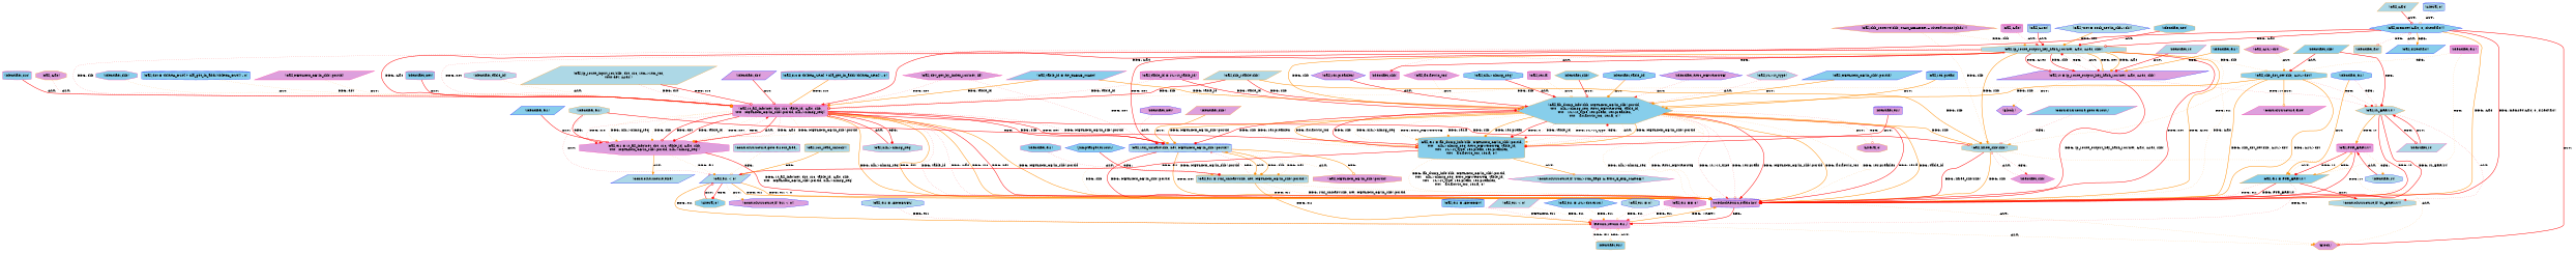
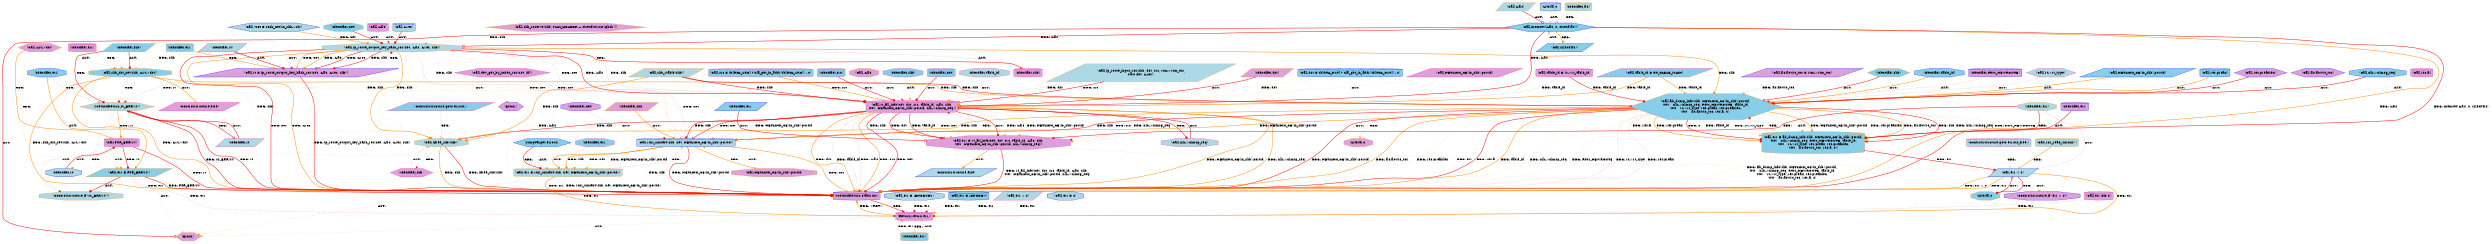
  digraph {
    node [color=blue fillcolor=plum shape=cylinder style=filled]
    edge [arrowhead=odot color=red style=bold]
    n1 [fillcolor=skyblue label="(Call,memset(&fl4, 0, sizeof(fl4)))" shape=hexagon]
    n2 [color=darkorange fillcolor=lightblue label="(Call,ip_route_output_key_hash_rcu(net, &fl4, &res, skb))" shape=octagon]
    n3 [color=deeppink label="(Call,rt_fill_info(net, dst, src, table_id, &fl4, skb,\n \t\t\t\t   NETLINK_CB(in_skb).portid, nlh->nlmsg_seq))"]
    n4 [color=darkorange label="(Block,)" shape=hexagon]
    n5 [label="(MethodReturn,static int)"]
    n6 [fillcolor=skyblue label="(Call,sizeof(fl4))" shape=parallelogram]
    n7 [label="(Call,rt = ip_route_output_key_hash_rcu(net, &fl4, &res, skb))" shape=parallelogram]
    n8 [color=darkorange fillcolor=skyblue label="(Call,skb_dst_set(skb, &rt->dst))" shape=octagon]
    n9 [color=darkorange fillcolor=skyblue label="(Call,fib_dump_info(skb, NETLINK_CB(in_skb).portid,\n \t\t\t\t    nlh->nlmsg_seq, RTM_NEWROUTE, table_id,\n \t\t\t\t    rt->rt_type, res.prefix, res.prefixlen,\n \t\t\t\t    fl4.flowi4_tos, res.fi, 0))" shape=hexagon]
    n10 [fillcolor=lightblue label="(Call,rtnl_unicast(skb, net, NETLINK_CB(in_skb).portid))"]
    n11 [color=darkorange fillcolor=lightblue label="(Call,kfree_skb(skb))" shape=octagon]
    n12 [color=deeppink label="(Identifier,skb)"]
    n13 [color=deeppink label="(Call,err = rt_fill_info(net, dst, src, table_id, &fl4, skb,\n \t\t\t\t   NETLINK_CB(in_skb).portid, nlh->nlmsg_seq))" shape=octagon]
    n14 [color=deeppink fillcolor=lightblue label="(Call,nlh->nlmsg_seq)" shape=octagon]
    n15 [color=deeppink label="(Return,return err;)"]
-   n16 [color=darkorange fillcolor=lightblue label="(Call,IS_ERR(rt))" shape=hexagon]
+   n16 [color=darkorange fillcolor=lightblue label="(MethodReturn,IS_ERR(rt))" shape=hexagon]
    n17 [label="(Block,)" shape=hexagon]
    n18 [color=deeppink label="(ControlStructure,else)" shape=parallelogram]
    n19 [color=darkorange fillcolor=skyblue label="(Call,err = fib_dump_info(skb, NETLINK_CB(in_skb).portid,\n \t\t\t\t    nlh->nlmsg_seq, RTM_NEWROUTE, table_id,\n \t\t\t\t    rt->rt_type, res.prefix, res.prefixlen,\n \t\t\t\t    fl4.flowi4_tos, res.fi, 0))"]
    n20 [color=darkorange label="(Literal,0)" shape=octagon]
    n21 [color=darkorange fillcolor=lightblue label="(Call,err = rtnl_unicast(skb, net, NETLINK_CB(in_skb).portid))"]
    n22 [color=darkorange label="(Call,NETLINK_CB(in_skb).portid)" shape=octagon]
    n23 [color=deeppink label="(Identifier,skb)" shape=hexagon]
    n24 [color=deeppink label="(Call,PTR_ERR(rt))"]
    n25 [color=deeppink fillcolor=lightblue label="(Identifier,rt)" shape=parallelogram]
    n26 [color=darkorange fillcolor=lightblue label="(ControlStructure,if (IS_ERR(rt)))" shape=octagon]
    n27 [color=darkorange fillcolor=skyblue label="(Call,err = PTR_ERR(rt))" shape=parallelogram]
    n28 [fillcolor=lightblue label="(Identifier,rt)" shape=octagon]
    n29 [color=darkorange fillcolor=skyblue label="(Identifier,err)"]
    n30 [color=darkorange label="(Call,&rt->dst)" shape=hexagon]
    n31 [fillcolor=lightblue label="(Call,err < 0)" shape=parallelogram]
-   n32 [color=deeppink fillcolor=lightblue label="(ControlStructure,if (rtm->rtm_flags & RTM_F_FIB_MATCH))" shape=hexagon]
    n33 [color=darkorange fillcolor=skyblue label="(Literal,0)" shape=octagon]
    n34 [label="(ControlStructure,if (err < 0))" shape=octagon]
    n35 [fillcolor=lightblue label="(ControlStructure,else)" shape=parallelogram]
    n36 [color=deeppink label="(Identifier,err)"]
    n37 [color=deeppink fillcolor=skyblue label="(Call,src = tb[RTA_SRC] ? nla_get_in_addr(tb[RTA_SRC]) : 0)"]
    n38 [fillcolor=skyblue label="(Identifier,table_id)" shape=octagon]
    n39 [fillcolor=skyblue label="(Identifier,err)" shape=parallelogram]
    n40 [color=darkorange fillcolor=skyblue label="(Identifier,skb)" shape=parallelogram]
    n41 [color=deeppink fillcolor=skyblue label="(ControlStructure,goto errout;)" shape=parallelogram]
-   n42 [label="(Identifier,RTM_NEWROUTE)" shape=hexagon]
+   n42 [label="(Identifier,RTM_NEWROUTE)"]
    n43 [color=darkorange fillcolor=lightblue label="(Call,&fl4)" shape=parallelogram]
    n44 [label="(Identifier,err)"]
    n45 [fillcolor=lightblue label="(Call,err = -ENOBUFS)" shape=octagon]
    n46 [fillcolor=lightblue label="(Call,*net = sock_net(in_skb->sk))" shape=hexagon]
    n47 [color=deeppink fillcolor=lightblue label="(Call,rt->rt_type)" shape=hexagon]
    n48 [color=deeppink fillcolor=skyblue label="(Identifier,src)"]
    n49 [fillcolor=skyblue label="(Call,err = -ENODEV)"]
    n50 [color=darkorange label="(Call,&fl4)" shape=octagon]
    n51 [fillcolor=skyblue label="(Call,NETLINK_CB(in_skb).portid)" shape=parallelogram]
    n52 [color=darkorange fillcolor=skyblue label="(Identifier,net)" shape=octagon]
    n53 [color=deeppink label="(Call,&fl4)"]
    n54 [color=deeppink fillcolor=skyblue label="(Identifier,skb)" shape=octagon]
    n55 [color=darkorange label="(Identifier,skb)" shape=parallelogram]
    n56 [fillcolor=lightblue label="(Call,&res)"]
    n57 [color=deeppink fillcolor=skyblue label="(Identifier,err)" shape=octagon]
    n58 [color=deeppink fillcolor=lightblue label="(ControlStructure,goto errout_free;)"]
    n59 [color=darkorange fillcolor=lightblue label="(Call,rcu_read_unlock())"]
    n60 [color=darkorange fillcolor=lightblue label="(Identifier,err)" shape=octagon]
    n61 [color=deeppink fillcolor=skyblue label="(Identifier,net)"]
    n62 [color=deeppink fillcolor=lightblue label="(Identifier,rt)" shape=parallelogram]
    n63 [color=deeppink label="(Call,table_id = rt->rt_table_id)"]
    n64 [color=darkorange label="(Call,skb_reserve(skb, MAX_HEADER + sizeof(struct iphdr)))" shape=hexagon]
    n65 [color=deeppink fillcolor=lightblue label="(Call,err < 0)" shape=parallelogram]
    n66 [fillcolor=skyblue label="(Call,res.prefix)"]
    n67 [label="(Call,res.prefixlen)" shape=hexagon]
-   n68 [color=deeppink label="(Call,fl4.flowi4_tos)" shape=hexagon]
+   n68 [label="(Call,fl4.flowi4_tos)" shape=hexagon]
    n69 [color=deeppink fillcolor=lightblue label="(Identifier,table_id)" shape=octagon]
    n70 [fillcolor=lightblue label="(Literal,0)"]
    n71 [color=darkorange fillcolor=lightblue label="(Call,ip_route_input_rcu(skb, dst, src, rtm->rtm_tos,\n\t\t\t\t\t dev, &res))" shape=parallelogram]
-   n72 [label="(Identifier,dst)" shape=parallelogram]
+   n72 [color=darkorange label="(Identifier,dst)" shape=parallelogram]
    n73 [fillcolor=skyblue label="(Call,nlh->nlmsg_seq)" shape=octagon]
-   n74 [fillcolor=skyblue label="(Call,err = -rt->dst.error)" shape=hexagon]
    n75 [color=deeppink label="(Call,dev_get_by_index_rcu(net, iif))" shape=hexagon]
    n76 [color=darkorange fillcolor=lightblue label="(Call,skb_rtable(skb))" shape=parallelogram]
    n77 [color=deeppink fillcolor=skyblue label="(Call,table_id = RT_TABLE_MAIN)" shape=parallelogram]
    n78 [color=deeppink label="(Call,res.fi)"]
+   n79 [label="(Call,fl4.flowi4_tos = rtm->rtm_tos)" shape=parallelogram]
    n80 [fillcolor=skyblue label="(JumpTarget,errout:)" shape=hexagon]
    n81 [color=darkorange fillcolor=skyblue label="(Identifier,skb)" shape=hexagon]
    n82 [label="(Identifier,net)" shape=octagon]
    n83 [color=darkorange fillcolor=lightblue label="(Identifier,fl4)"]
    n84 [color=darkorange fillcolor=skyblue label="(Identifier,err)"]
    n85 [fillcolor=skyblue label="(Call,dst = tb[RTA_DST] ? nla_get_in_addr(tb[RTA_DST]) : 0)"]
    n86 [color=deeppink label="(Call,NETLINK_CB(in_skb).portid)" shape=parallelogram]
    n87 [fillcolor=lightblue label="(Call,err = 0)" shape=octagon]
-   n88 [color=deeppink label="(Call,err == 0)" shape=octagon]
+   n88 [color=deeppink label="(Call,err == 0)"]
    n89 [fillcolor=skyblue label="(Identifier,err)" shape=octagon]
    n1 -> n2 [label="DDG: &fl4"]
    n1 -> n3 [arrowhead=normal label="DDG: &fl4"]
    n1 -> n4 [label="AST: "]
    n1 -> n5 [arrowhead=normal color=darkorange label="DDG: &fl4"]
    n1 -> n5 [label="DDG: memset(&fl4, 0, sizeof(fl4))"]
    n1 -> n6 [arrowhead=normal color=darkorange label="CFG: "]
    n2 -> n3 [arrowhead=dot label="DDG: net" style=dotted]
    n2 -> n3 [arrowhead=normal label="DDG: &fl4"]
    n2 -> n3 [arrowhead=normal label="DDG: skb" style=dotted]
    n2 -> n5 [label="DDG: net"]
    n2 -> n5 [color=darkorange label="DDG: &res"]
    n2 -> n5 [arrowhead=normal color=darkorange label="DDG: &fl4" style=dotted]
    n2 -> n7 [arrowhead=dot label="AST: " style=dotted]
    n2 -> n7 [color=darkorange label="DDG: net"]
    n2 -> n7 [arrowhead=dot color=darkorange label="DDG: &fl4"]
    n2 -> n7 [label="DDG: &res"]
    n2 -> n7 [arrowhead=normal label="DDG: skb"]
    n2 -> n8 [color=darkorange label="DDG: skb" style=dotted]
    n2 -> n9 [arrowhead=dot color=darkorange label="DDG: skb"]
-   n2 -> n10 [label="DDG: net"]
+   n2 -> n10 [label="DDG: net" style=dotted]
    n2 -> n11 [color=darkorange label="DDG: skb"]
    n2 -> n12 [label="CFG: "]
    n3 -> n5 [arrowhead=dot color=darkorange label="DDG: dst"]
    n3 -> n5 [label="DDG: table_id" style=dotted]
    n3 -> n5 [arrowhead=dot label="DDG: &fl4" style=dotted]
    n3 -> n5 [arrowhead=dot color=darkorange label="DDG: src"]
    n3 -> n5 [arrowhead=dot label="DDG: net"]
    n3 -> n5 [arrowhead=dot color=darkorange label="DDG: NETLINK_CB(in_skb).portid"]
    n3 -> n5 [arrowhead=normal color=darkorange label="DDG: nlh->nlmsg_seq"]
    n3 -> n10 [label="DDG: skb"]
    n3 -> n10 [label="DDG: net"]
    n3 -> n10 [label="DDG: NETLINK_CB(in_skb).portid" style=dotted]
    n3 -> n11 [label="DDG: skb"]
    n3 -> n13 [arrowhead=dot label="AST: "]
    n3 -> n13 [label="DDG: &fl4" style=dotted]
    n3 -> n13 [arrowhead=dot color=darkorange label="DDG: NETLINK_CB(in_skb).portid" style=dotted]
    n3 -> n13 [arrowhead=dot label="DDG: src" style=dotted]
    n3 -> n13 [arrowhead=normal color=darkorange label="DDG: nlh->nlmsg_seq" style=dotted]
    n3 -> n13 [arrowhead=dot color=darkorange label="DDG: skb" style=dotted]
    n3 -> n13 [label="DDG: dst"]
    n3 -> n13 [arrowhead=dot label="DDG: table_id"]
    n3 -> n13 [color=darkorange label="DDG: net" style=dotted]
    n3 -> n14 [arrowhead=dot label="CFG: "]
    n5 -> n15 [arrowhead=normal label="CFG: "]
    n6 -> n1 [label="AST: " style=dotted]
    n7 -> n2 [arrowhead=dot label="CFG: " style=dotted]
    n7 -> n5 [arrowhead=dot label="DDG: ip_route_output_key_hash_rcu(net, &fl4, &res, skb)"]
    n7 -> n16 [arrowhead=normal label="DDG: rt" style=dotted]
    n7 -> n17 [arrowhead=dot color=darkorange label="AST: " style=dotted]
    n8 -> n3 [color=darkorange label="DDG: skb" style=dotted]
    n8 -> n5 [arrowhead=normal color=darkorange label="DDG: skb_dst_set(skb, &rt->dst)"]
    n8 -> n5 [arrowhead=dot color=darkorange label="DDG: &rt->dst"]
    n8 -> n9 [color=darkorange label="DDG: skb"]
-   n8 -> n11 [arrowhead=normal color=darkorange label="DDG: err" style=dotted]
+   n8 -> n11 [arrowhead=normal color=darkorange label="DDG: skb" style=dotted]
    n8 -> n16 [arrowhead=dot label="CFG: " style=dotted]
    n8 -> n18 [color=darkorange label="AST: "]
    n9 -> n5 [arrowhead=normal label="DDG: NETLINK_CB(in_skb).portid"]
    n9 -> n5 [color=darkorange label="DDG: fl4.flowi4_tos"]
    n9 -> n5 [arrowhead=dot color=darkorange label="DDG: res.prefixlen" style=dotted]
    n9 -> n5 [arrowhead=dot label="DDG: res.fi"]
    n9 -> n5 [color=darkorange label="DDG: table_id"]
    n9 -> n5 [color=darkorange label="DDG: nlh->nlmsg_seq" style=dotted]
    n9 -> n5 [arrowhead=dot color=darkorange label="DDG: RTM_NEWROUTE" style=dotted]
    n9 -> n5 [arrowhead=normal label="DDG: rt->rt_type" style=dotted]
    n9 -> n5 [label="DDG: res.prefix" style=dotted]
    n9 -> n10 [arrowhead=dot label="DDG: skb"]
    n9 -> n10 [arrowhead=dot color=darkorange label="DDG: NETLINK_CB(in_skb).portid"]
    n9 -> n11 [color=darkorange label="DDG: skb"]
    n9 -> n19 [arrowhead=dot color=darkorange label="AST: " style=dotted]
    n9 -> n19 [arrowhead=dot color=darkorange label="DDG: NETLINK_CB(in_skb).portid"]
    n9 -> n19 [color=darkorange label="DDG: res.prefixlen" style=dotted]
    n9 -> n19 [color=darkorange label="DDG: fl4.flowi4_tos"]
    n9 -> n19 [arrowhead=normal label="DDG: skb"]
    n9 -> n19 [arrowhead=normal color=darkorange label="DDG: nlh->nlmsg_seq" style=dotted]
    n9 -> n19 [arrowhead=normal color=darkorange label="DDG: RTM_NEWROUTE" style=dotted]
    n9 -> n19 [arrowhead=dot color=darkorange label="DDG: res.fi" style=dotted]
    n9 -> n19 [arrowhead=dot color=darkorange label="DDG: res.prefix"]
    n9 -> n19 [arrowhead=dot label="DDG: 0"]
    n9 -> n19 [arrowhead=dot label="DDG: table_id" style=dotted]
    n9 -> n19 [arrowhead=normal color=darkorange label="DDG: rt->rt_type" style=dotted]
    n9 -> n20 [label="CFG: " style=dotted]
    n10 -> n5 [color=darkorange label="DDG: skb" style=dotted]
    n10 -> n5 [label="DDG: NETLINK_CB(in_skb).portid"]
    n10 -> n5 [color=darkorange label="DDG: net"]
    n10 -> n21 [arrowhead=dot color=darkorange label="AST: "]
    n10 -> n21 [arrowhead=dot color=darkorange label="DDG: skb"]
    n10 -> n21 [arrowhead=dot color=darkorange label="DDG: net" style=dotted]
    n10 -> n21 [arrowhead=normal color=darkorange label="DDG: NETLINK_CB(in_skb).portid" style=dotted]
    n10 -> n22 [color=darkorange label="CFG: "]
    n11 -> n4 [color=darkorange label="AST: " style=dotted]
    n11 -> n5 [arrowhead=normal color=darkorange label="DDG: skb"]
    n11 -> n5 [arrowhead=normal label="DDG: kfree_skb(skb)"]
    n11 -> n23 [arrowhead=normal label="CFG: " style=dotted]
    n12 -> n2 [label="AST: " style=dotted]
    n13 -> n3 [arrowhead=normal label="CFG: " style=dotted]
    n13 -> n5 [label="DDG: rt_fill_info(net, dst, src, table_id, &fl4, skb,\n \t\t\t\t   NETLINK_CB(in_skb).portid, nlh->nlmsg_seq)"]
    n13 -> n31 [arrowhead=dot color=darkorange label="DDG: err" style=dotted]
    n13 -> n35 [arrowhead=normal color=darkorange label="AST: "]
    n14 -> n3 [label="AST: "]
    n15 -> n4 [arrowhead=normal color=darkorange label="AST: " style=dotted]
    n15 -> n5 [arrowhead=normal color=darkorange label="DDG: <RET>"]
    n15 -> n29 [color=darkorange label="CFG: " style=dotted]
    n16 -> n5 [label="DDG: IS_ERR(rt)"]
    n16 -> n5 [label="DDG: rt"]
    n16 -> n24 [arrowhead=normal color=darkorange label="DDG: rt"]
    n16 -> n25 [label="CFG: "]
    n16 -> n26 [arrowhead=normal label="AST: " style=dotted]
    n19 -> n5 [arrowhead=normal color=darkorange label="DDG: fib_dump_info(skb, NETLINK_CB(in_skb).portid,\n \t\t\t\t    nlh->nlmsg_seq, RTM_NEWROUTE, table_id,\n \t\t\t\t    rt->rt_type, res.prefix, res.prefixlen,\n \t\t\t\t    fl4.flowi4_tos, res.fi, 0)" style=dotted]
    n19 -> n9 [arrowhead=dot label="CFG: " style=dotted]
    n19 -> n31 [arrowhead=normal label="DDG: err"]
-   n19 -> n32 [color=darkorange label="AST: "]
    n20 -> n9 [color=darkorange label="AST: " style=dotted]
    n21 -> n4 [arrowhead=dot color=darkorange label="AST: " style=dotted]
    n21 -> n5 [arrowhead=dot color=darkorange label="DDG: rtnl_unicast(skb, net, NETLINK_CB(in_skb).portid)" style=dotted]
    n21 -> n5 [arrowhead=normal color=darkorange label="DDG: err" style=dotted]
    n21 -> n10 [label="CFG: " style=dotted]
    n21 -> n15 [color=darkorange label="DDG: err"]
    n22 -> n10 [arrowhead=normal color=darkorange label="AST: " style=dotted]
    n23 -> n11 [label="AST: " style=dotted]
    n24 -> n5 [label="DDG: rt"]
    n24 -> n27 [arrowhead=dot color=darkorange label="AST: " style=dotted]
    n24 -> n27 [arrowhead=dot label="DDG: rt"]
    n24 -> n28 [arrowhead=dot color=darkorange label="CFG: " style=dotted]
    n25 -> n16 [arrowhead=normal label="AST: "]
    n27 -> n5 [arrowhead=normal label="DDG: err" style=dotted]
    n27 -> n5 [arrowhead=normal label="DDG: PTR_ERR(rt)"]
    n27 -> n15 [arrowhead=normal label="DDG: err" style=dotted]
-   n27 -> n24 [color=darkorange label="CFG: "]
-   n27 -> n26 [arrowhead=normal label="AST: "]
+   n30 -> n24 [color=darkorange label="CFG: "]
+   n27 -> n26 [arrowhead=dot label="AST: "]
    n28 -> n24 [arrowhead=normal label="AST: "]
    n29 -> n15 [color=darkorange label="AST: " style=dotted]
    n29 -> n15 [label="DDG: err" style=dotted]
    n30 -> n8 [arrowhead=dot color=darkorange label="AST: " style=dotted]
    n31 -> n5 [arrowhead=dot color=darkorange label="DDG: err < 0"]
    n31 -> n5 [color=darkorange label="DDG: err"]
    n31 -> n15 [arrowhead=dot color=darkorange label="DDG: err"]
    n31 -> n33 [arrowhead=dot label="CFG: "]
    n31 -> n34 [arrowhead=dot color=darkorange label="AST: " style=dotted]
    n33 -> n31 [label="AST: "]
    n36 -> n8 [arrowhead=normal color=darkorange label="CFG: " style=dotted]
    n36 -> n27 [arrowhead=normal color=darkorange label="CFG: " style=dotted]
    n37 -> n3 [color=darkorange label="DDG: src"]
    n38 -> n9 [arrowhead=dot color=darkorange label="AST: "]
    n39 -> n13 [label="AST: "]
    n40 -> n8 [arrowhead=dot label="AST: "]
    n40 -> n16 [arrowhead=dot label="CFG: "]
    n41 -> n11 [label="CFG: " style=dotted]
    n42 -> n9 [arrowhead=normal label="AST: " style=dotted]
    n43 -> n1 [label="AST: "]
    n44 -> n19 [arrowhead=dot label="AST: "]
    n45 -> n15 [arrowhead=dot label="DDG: err" style=dotted]
    n46 -> n2 [arrowhead=dot color=darkorange label="DDG: net"]
    n47 -> n9 [label="AST: " style=dotted]
    n48 -> n3 [arrowhead=dot label="AST: "]
-   n49 -> n15 [arrowhead=normal label="NETLINK: err" style=dotted]
+   n49 -> n15 [arrowhead=normal label="DDG: err" style=dotted]
    n50 -> n3 [arrowhead=normal label="AST: " style=dotted]
    n51 -> n9 [arrowhead=dot color=darkorange label="AST: "]
    n52 -> n2 [arrowhead=dot label="AST: "]
    n53 -> n2 [arrowhead=normal label="AST: " style=dotted]
    n54 -> n3 [arrowhead=normal color=darkorange label="AST: " style=dotted]
    n55 -> n10 [arrowhead=dot color=darkorange label="AST: "]
    n56 -> n2 [arrowhead=dot label="AST: "]
    n57 -> n21 [label="AST: " style=dotted]
    n58 -> n31 [color=darkorange label="CFG: " style=dotted]
    n59 -> n31 [color=darkorange label="CFG: "]
    n60 -> n13 [arrowhead=normal label="CFG: "]
    n60 -> n19 [label="CFG: "]
    n60 -> n31 [label="AST: " style=dotted]
    n61 -> n3 [arrowhead=dot label="AST: "]
    n62 -> n7 [arrowhead=dot label="AST: "]
    n63 -> n3 [label="DDG: table_id" style=dotted]
    n63 -> n9 [arrowhead=dot label="DDG: table_id"]
    n64 -> n2 [arrowhead=dot color=darkorange label="DDG: skb" style=dotted]
    n64 -> n11 [arrowhead=normal color=darkorange label="DDG: skb" style=dotted]
    n65 -> n15 [arrowhead=normal color=darkorange label="DDG: err" style=dotted]
    n66 -> n9 [arrowhead=dot color=darkorange label="AST: "]
    n67 -> n9 [arrowhead=normal label="AST: "]
    n68 -> n9 [arrowhead=normal color=darkorange label="AST: " style=dotted]
    n69 -> n3 [arrowhead=normal color=darkorange label="AST: " style=dotted]
    n70 -> n1 [color=darkorange label="AST: " style=dotted]
    n71 -> n3 [label="DDG: dst" style=dotted]
    n71 -> n3 [label="DDG: src"]
    n72 -> n3 [label="AST: "]
    n73 -> n9 [arrowhead=normal label="AST: "]
-   n74 -> n15 [arrowhead=dot color=darkorange label="DDG: err" style=dotted]
    n75 -> n3 [arrowhead=dot label="DDG: net" style=dotted]
    n75 -> n10 [arrowhead=dot label="DDG: net" style=dotted]
    n76 -> n3 [label="DDG: skb"]
    n76 -> n9 [label="DDG: skb"]
    n76 -> n11 [arrowhead=dot color=darkorange label="DDG: skb"]
    n77 -> n3 [arrowhead=dot color=darkorange label="DDG: table_id"]
    n77 -> n9 [color=darkorange label="DDG: table_id"]
    n78 -> n9 [color=darkorange label="AST: " style=dotted]
+   n79 -> n9 [label="DDG: fl4.flowi4_tos" style=dotted]
    n80 -> n21 [arrowhead=dot label="CFG: "]
    n81 -> n9 [label="AST: "]
    n82 -> n10 [arrowhead=dot label="AST: " style=dotted]
-   n1 -> n83 [label="CFG: " style=dotted]
+   n83 -> n1 [label="CFG: " style=dotted]
    n84 -> n7 [arrowhead=normal color=darkorange label="CFG: "]
    n85 -> n3 [arrowhead=dot color=darkorange label="DDG: dst" style=dotted]
    n86 -> n3 [arrowhead=dot color=darkorange label="AST: " style=dotted]
    n87 -> n15 [color=darkorange label="DDG: err" style=dotted]
-   n88 -> n15 [arrowhead=normal label="DDG: err" style=dotted]
+   n88 -> n15 [arrowhead=dot label="DDG: err" style=dotted]
    n89 -> n16 [label="CFG: " style=dotted]
    n89 -> n27 [arrowhead=normal color=darkorange label="AST: "]
  }
